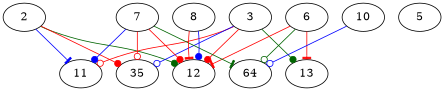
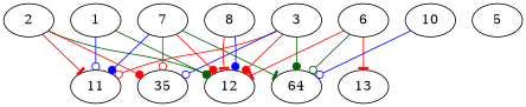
  digraph {
    node [alpha=0.10]
    edge [arrowhead=dot color=red]
+   1 [alpha=0.00 expect_size=35845120]
    11 [alpha=0.07 expect_size=41227264]
    12 [alpha=0.11 expect_size=41497600]
    2 [alpha=0.20 expect_size=14212096]
    n5 [expect_size=14104576 label=35]
    3 [expect_size=28361728]
    n7 [alpha=0.01 expect_size=16922624 label=64]
    5 [alpha=0.13 expect_size=26668032]
    6 [alpha=0.04 expect_size=50902016]
    13 [alpha=0.07 expect_size=41468928]
    7 [alpha=0.12 expect_size=17348608]
    8 [expect_size=41470976]
    10 [alpha=0.03 expect_size=21708800]
-   2 -> 11 [arrowhead=tee color=blue]
+   1 -> 11 [arrowhead=odot color=blue]
+   1 -> 12 [color=darkgreen]
+   2 -> 11 [arrowhead=tee]
    2 -> 12 [color=darkgreen]
    2 -> n5
    3 -> 11 [arrowhead=odot]
    3 -> 12
    3 -> n5 [arrowhead=odot color=blue]
-   3 -> 13 [color=darkgreen]
+   3 -> n7 [color=darkgreen]
    6 -> 12 [arrowhead=tee]
    6 -> n7 [arrowhead=odot color=darkgreen]
    6 -> 13 [arrowhead=tee]
    7 -> 11 [color=blue]
    7 -> 12
    7 -> n5 [arrowhead=odot]
    7 -> n7 [arrowhead=tee color=darkgreen]
    8 -> 12 [arrowhead=tee]
    8 -> 12 [color=blue]
    10 -> n7 [arrowhead=odot color=blue]
  }
